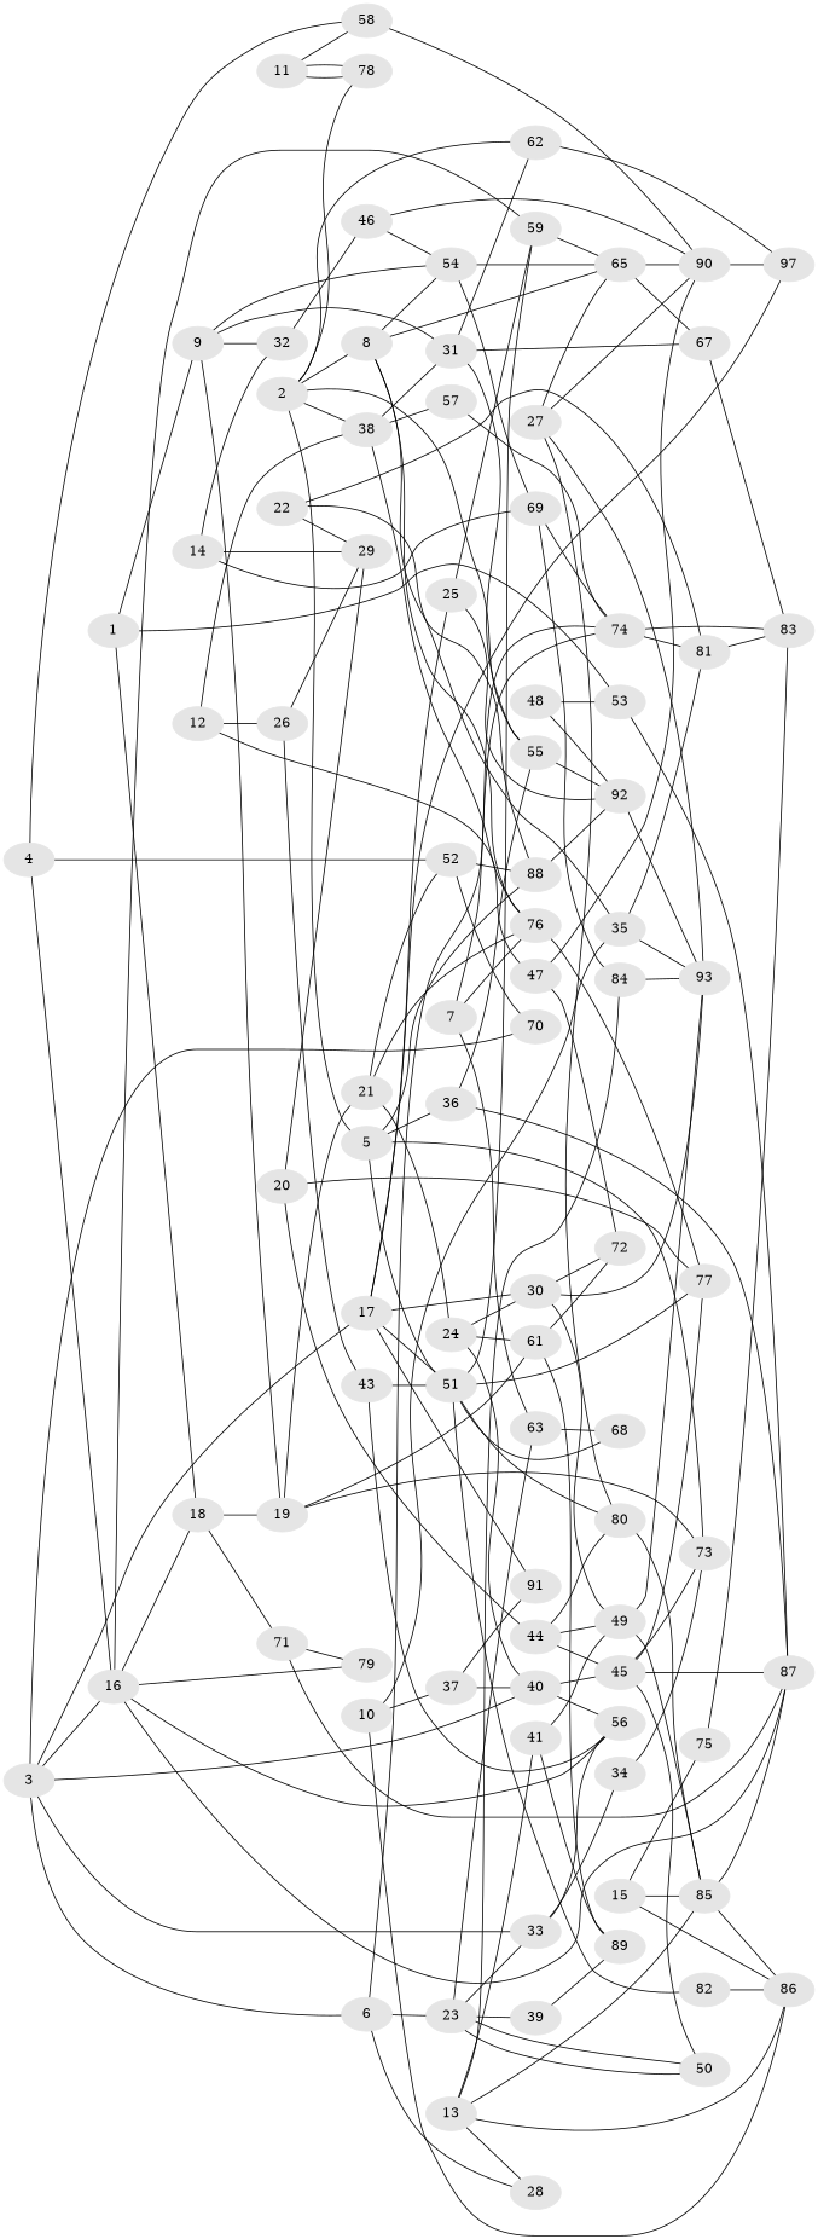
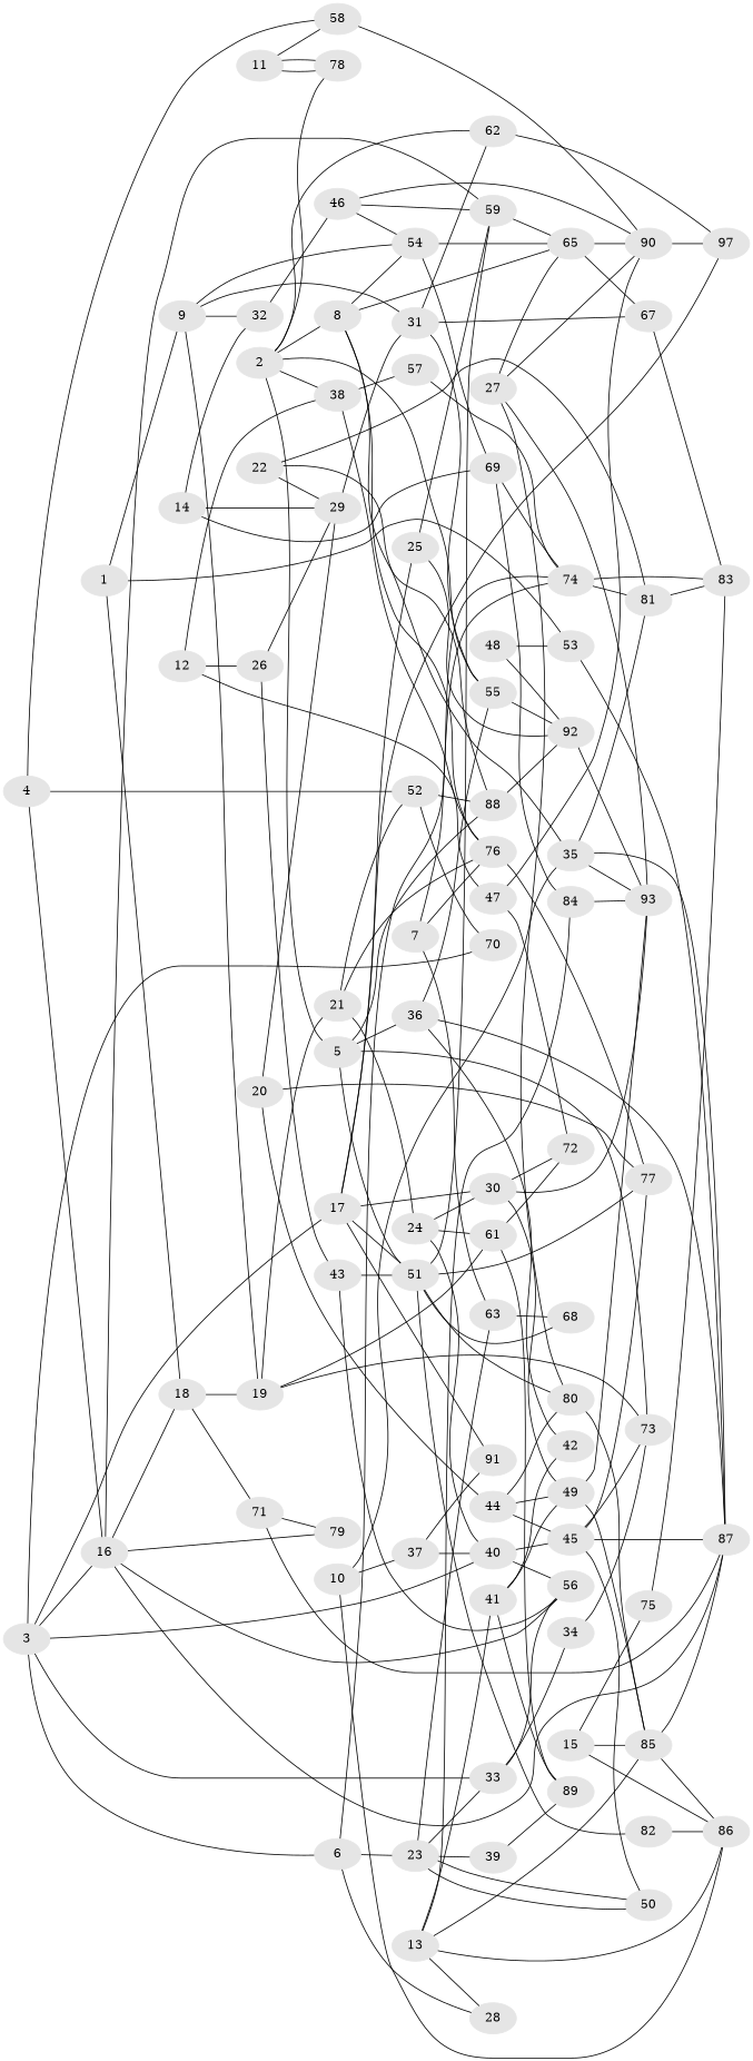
  graph {
    rankdir=LR
    node [color=gray90 style=filled]
    1
    9
    18
    53
    54
    19
    31
    32
    71
    87
    2
    5
    8
    38
    55
    62
    78
    36
    51
    73
    88
    76
    65
    57
    92
    n26 [label=97]
    3
    6
    16
    17
    33
    40
    70
    23
    28
    74
    56
    59
    79
    25
    30
    91
    34
    45
    4
    52
    58
    90
+   42
    77
    80
    68
    82
    63
    39
    50
    81
    83
    7
    69
    67
    21
    61
    46
    10
    35
    37
    86
    93
    11
    12
    26
    47
    29
    43
    72
    13
    41
    84
    85
    49
    89
    14
    15
    75
    24
    20
    44
    22
    27
    48
    1 -- 9
    1 -- 18
    1 -- 53
    9 -- 54
    9 -- 19
    9 -- 31
    9 -- 32
    18 -- 19
    18 -- 71
    53 -- 87
    54 -- 65
    54 -- 69
    19 -- 73
    19 -- 21
    19 -- 61
    31 -- 55
    31 -- 62
    31 -- 67
    32 -- 46
    71 -- 87
    71 -- 79
    2 -- 5
    2 -- 8
    2 -- 38
    2 -- 55
    2 -- 62
    2 -- 78
    5 -- 36
    5 -- 51
    5 -- 73
    5 -- 88
    8 -- 54
    8 -- 88
    8 -- 76
    8 -- 65
    38 -- 76
    38 -- 57
    55 -- 92
    62 -- n26
    36 -- 87
    36 -- 55
+   36 -- 42
    51 -- 59
    51 -- 77
    51 -- 80
    51 -- 68
    51 -- 82
    88 -- 92
    76 -- 77
    65 -- 90
    65 -- 67
    57 -- 74
    92 -- 93
    3 -- 6
    3 -- 16
    3 -- 17
    3 -- 33
    3 -- 40
    3 -- 70
    6 -- 23
    6 -- 28
    6 -- 74
    16 -- 18
    16 -- 87
    16 -- 56
    16 -- 59
    16 -- 79
    17 -- 51
    17 -- n26
    17 -- 25
    17 -- 30
    17 -- 91
    33 -- 56
    33 -- 34
    40 -- 56
    40 -- 45
    23 -- 33
    23 -- 63
    23 -- 39
    23 -- 50
    23 -- 50
    74 -- 81
    74 -- 83
    59 -- 65
    25 -- 92
    25 -- 59
    30 -- 93
    30 -- 72
    30 -- 49
    34 -- 73
    45 -- 87
    45 -- 73
    45 -- 77
    45 -- 50
    4 -- 16
    4 -- 52
    4 -- 58
    52 -- 88
    52 -- 70
    58 -- 90
    90 -- n26
    80 -- 85
    82 -- 86
    63 -- 68
    39 -- 89
    81 -- 83
    7 -- 76
    7 -- 74
    7 -- 63
    69 -- 74
    69 -- 84
    67 -- 83
    21 -- 76
    21 -- 52
    21 -- 24
    61 -- 72
    61 -- 89
    46 -- 54
+   46 -- 59
    46 -- 90
    10 -- 35
    10 -- 37
    10 -- 86
+   35 -- 87
    35 -- 81
    35 -- 93
    37 -- 40
    37 -- 91
    11 -- 78
    11 -- 78
    11 -- 58
    12 -- 38
    12 -- 26
    12 -- 47
    26 -- 29
    26 -- 43
    47 -- 90
    47 -- 72
-   38 -- 31
+   29 -- 31
    43 -- 51
    43 -- 56
    13 -- 28
    13 -- 86
    13 -- 41
    13 -- 84
    13 -- 85
+   41 -- 42
    41 -- 49
    41 -- 89
    84 -- 93
    85 -- 87
    85 -- 86
    49 -- 93
    49 -- 85
    14 -- 32
    14 -- 69
    14 -- 29
    15 -- 86
    15 -- 85
    15 -- 75
    75 -- 83
    24 -- 40
    24 -- 30
    24 -- 61
    20 -- 77
    20 -- 29
    20 -- 44
    44 -- 45
    44 -- 80
    44 -- 49
    22 -- 81
    22 -- 35
    22 -- 29
    27 -- 65
    27 -- 90
    27 -- 80
    27 -- 93
    48 -- 53
    48 -- 92
  }
